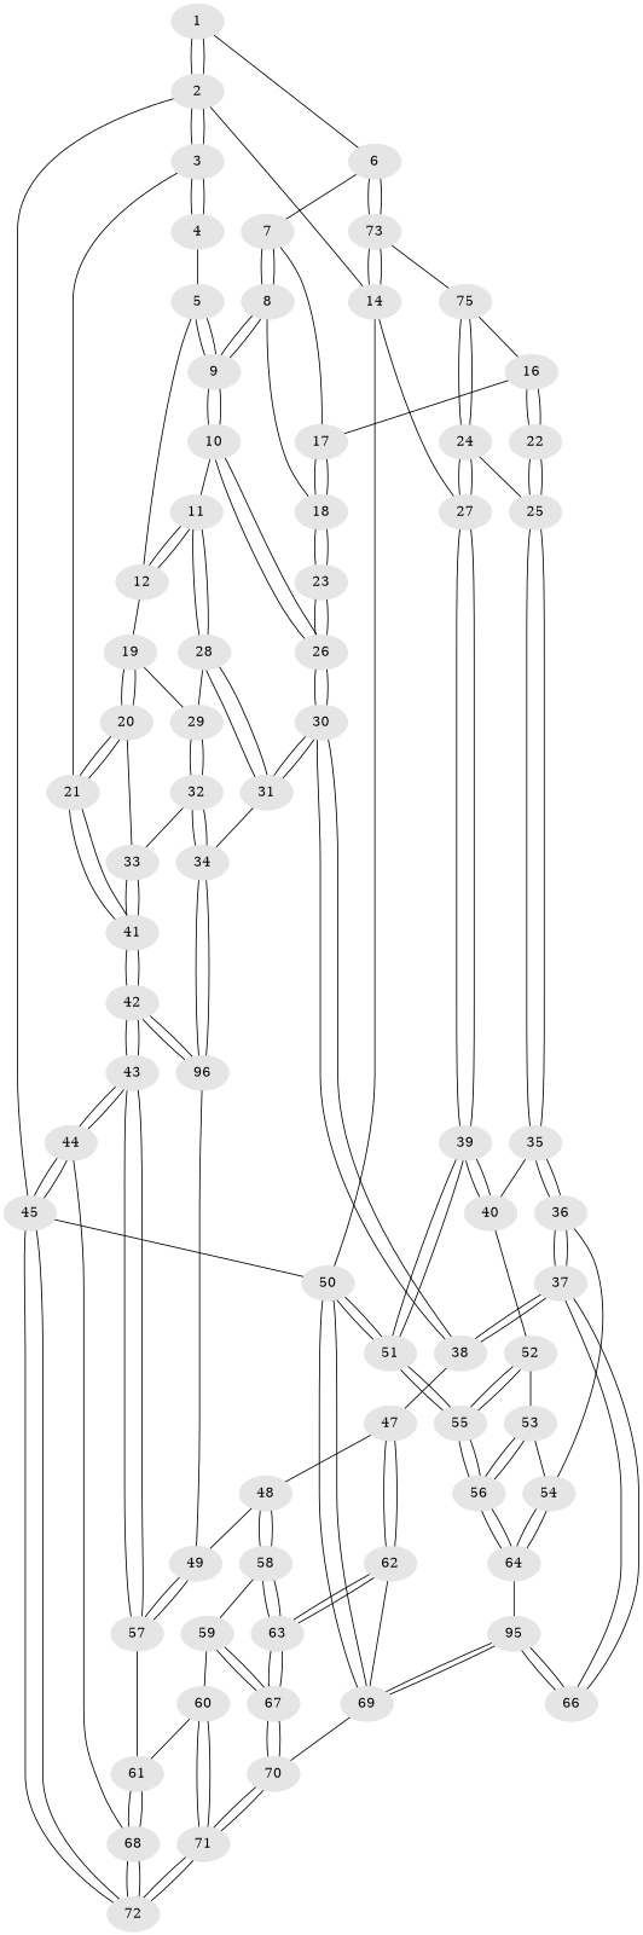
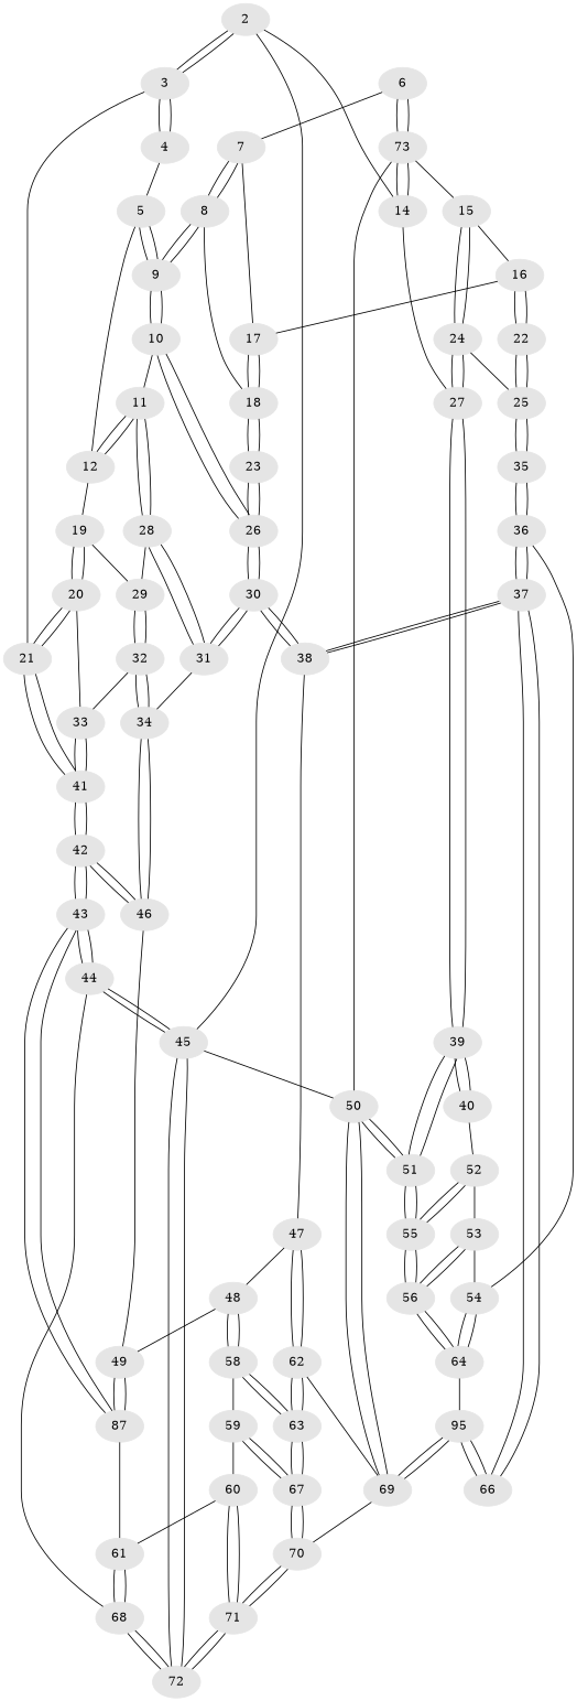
  graph {
    node [color=gray90 style=filled]
-   1
    2
    6
    3
    14
    45
    7
    n8 [label=73]
    4
    21
    27
    50
    72
    5
    41
    12
    9
    19
    10
    8
    17
-   15 [label=75]
+   15
    18
    23
    11
    26
    28
    30
    29
    31
    20
    16
    24
    39
    51
    69
    22
    25
    33
    32
    42
    35
    36
    40
    38
    34
    47
-   46 [label=96]
+   46
    49
    37
    54
    52
    66
    64
    48
    62
    55
    53
    43
    44
-   57
+   57 [label=87]
    68
    61
    58
    63
    59
    70
    56
    n69 [label=95]
    60
    67
    71
-   1 -- 2
-   1 -- 2
-   1 -- 6
    2 -- 3
    2 -- 3
    2 -- 14
    2 -- 45
    6 -- 7
    6 -- n8
    6 -- n8
    3 -- 4
    3 -- 4
    3 -- 21
    14 -- 27
-   14 -- 50
+   n8 -- 50
    45 -- 50
    45 -- 72
    45 -- 72
    7 -- 8
    7 -- 8
    7 -- 17
    n8 -- 14
    n8 -- 14
    n8 -- 15
    4 -- 5
    21 -- 41
    21 -- 41
    27 -- 39
    27 -- 39
    50 -- 51
    50 -- 51
    50 -- 69
    50 -- 69
    5 -- 12
    5 -- 9
    5 -- 9
    41 -- 42
    41 -- 42
    12 -- 19
    9 -- 10
    9 -- 10
    19 -- 29
    19 -- 20
    19 -- 20
    10 -- 11
    10 -- 26
    10 -- 26
    8 -- 9
    8 -- 9
    8 -- 18
    17 -- 18
    17 -- 18
    15 -- 16
    15 -- 24
    15 -- 24
    18 -- 23
    18 -- 23
    23 -- 26
    23 -- 26
    11 -- 12
    11 -- 12
    11 -- 28
    11 -- 28
    26 -- 30
    26 -- 30
    28 -- 29
    28 -- 31
    28 -- 31
    30 -- 31
    30 -- 31
    30 -- 38
    30 -- 38
    29 -- 32
    29 -- 32
    31 -- 34
    20 -- 21
    20 -- 21
    20 -- 33
    16 -- 17
    16 -- 22
    16 -- 22
    24 -- 27
    24 -- 27
    24 -- 25
    39 -- 51
    39 -- 51
    39 -- 40
    39 -- 40
    51 -- 55
    51 -- 55
    69 -- 70
    22 -- 25
    22 -- 25
    25 -- 35
    25 -- 35
    33 -- 41
    33 -- 41
    32 -- 33
    32 -- 34
    32 -- 34
    42 -- 46
    42 -- 46
    42 -- 43
    42 -- 43
    35 -- 36
    35 -- 36
-   35 -- 40
    36 -- 37
    36 -- 37
    36 -- 54
    40 -- 52
    38 -- 47
    34 -- 46
    34 -- 46
    47 -- 48
    47 -- 62
    47 -- 62
    46 -- 49
    49 -- 57
    49 -- 57
    37 -- 38
    37 -- 38
    37 -- 66
    37 -- 66
    54 -- 64
    54 -- 64
    52 -- 55
    52 -- 55
    52 -- 53
    64 -- n69
    48 -- 49
    48 -- 58
    48 -- 58
    62 -- 69
    62 -- 63
    62 -- 63
    55 -- 56
    55 -- 56
    53 -- 54
    53 -- 56
    53 -- 56
    43 -- 44
    43 -- 44
    43 -- 57
    43 -- 57
    44 -- 45
    44 -- 45
    44 -- 68
    57 -- 61
    68 -- 72
    68 -- 72
    61 -- 68
    61 -- 68
    58 -- 63
    58 -- 63
    58 -- 59
    63 -- 67
    63 -- 67
    59 -- 60
    59 -- 67
    59 -- 67
    70 -- 71
    70 -- 71
    56 -- 64
    56 -- 64
    n69 -- 69
    n69 -- 69
    n69 -- 66
    n69 -- 66
    60 -- 61
    60 -- 71
    60 -- 71
    67 -- 70
    67 -- 70
    71 -- 72
    71 -- 72
  }
